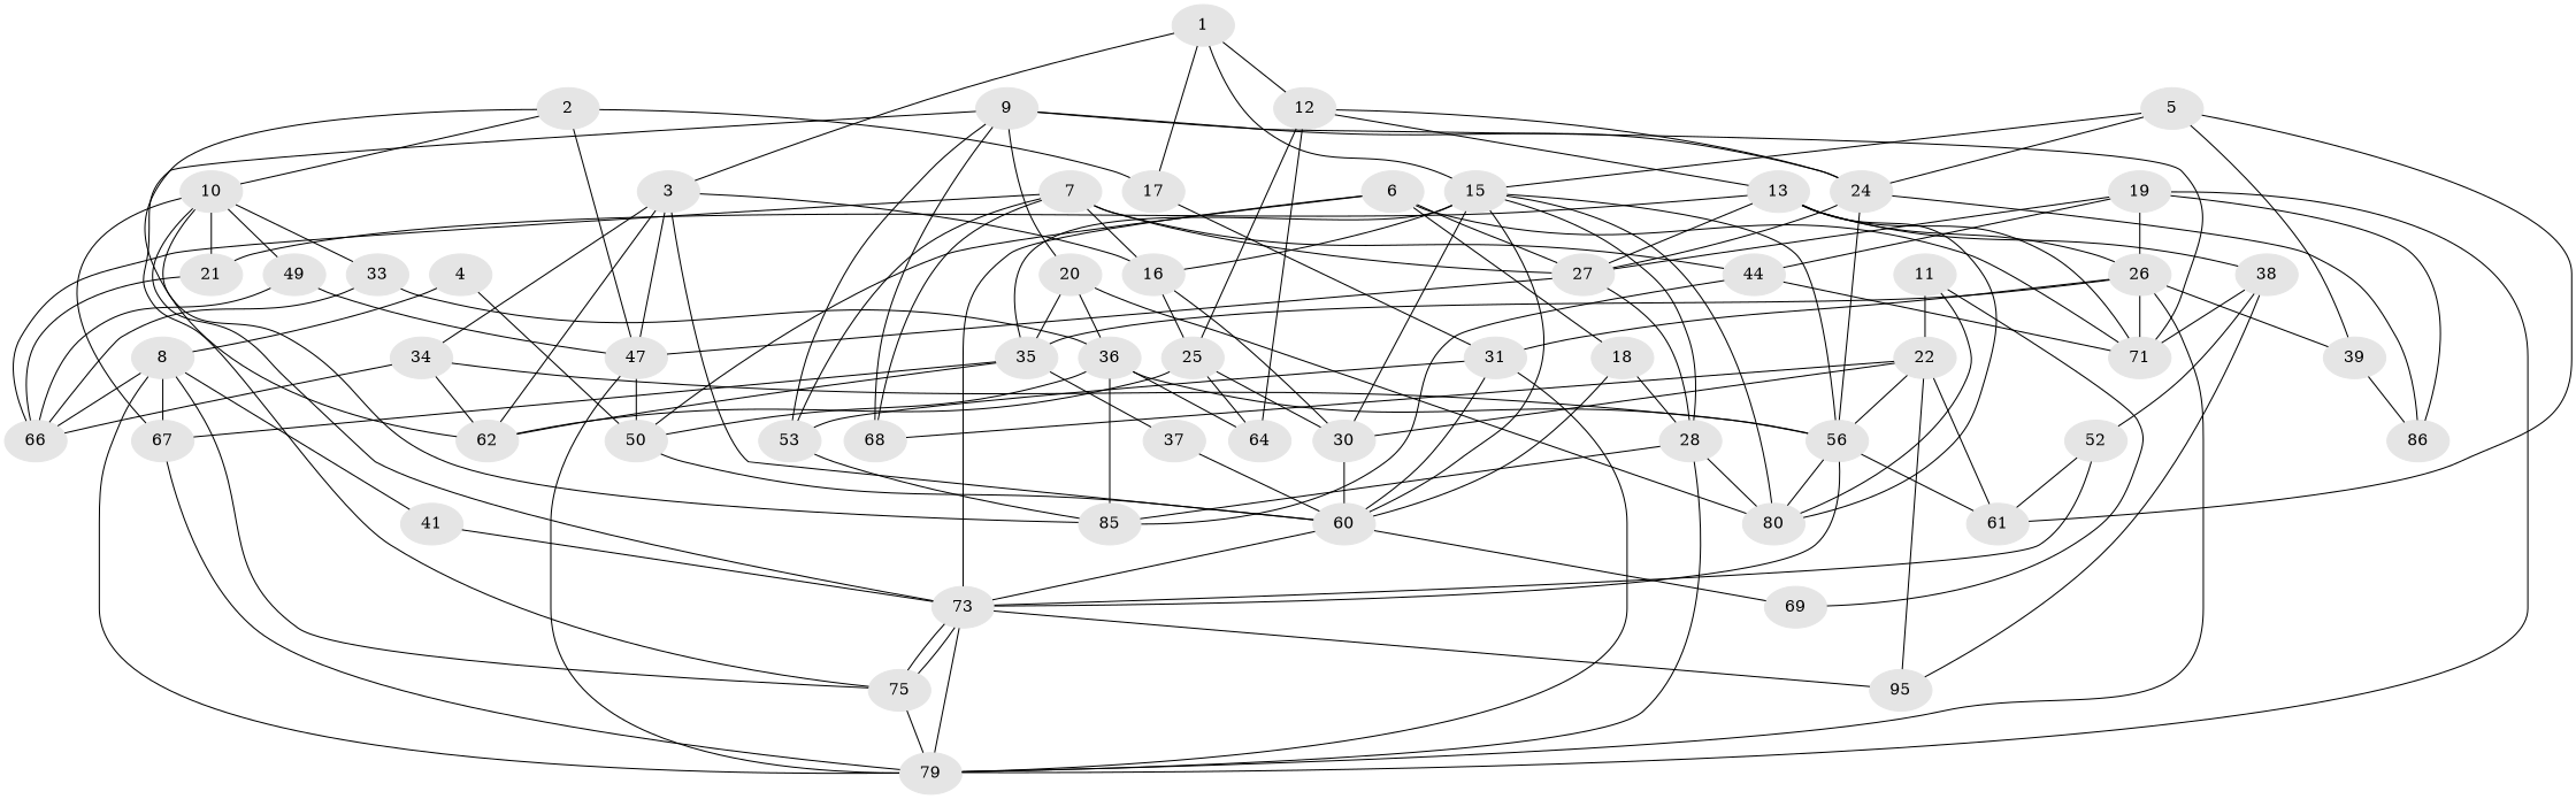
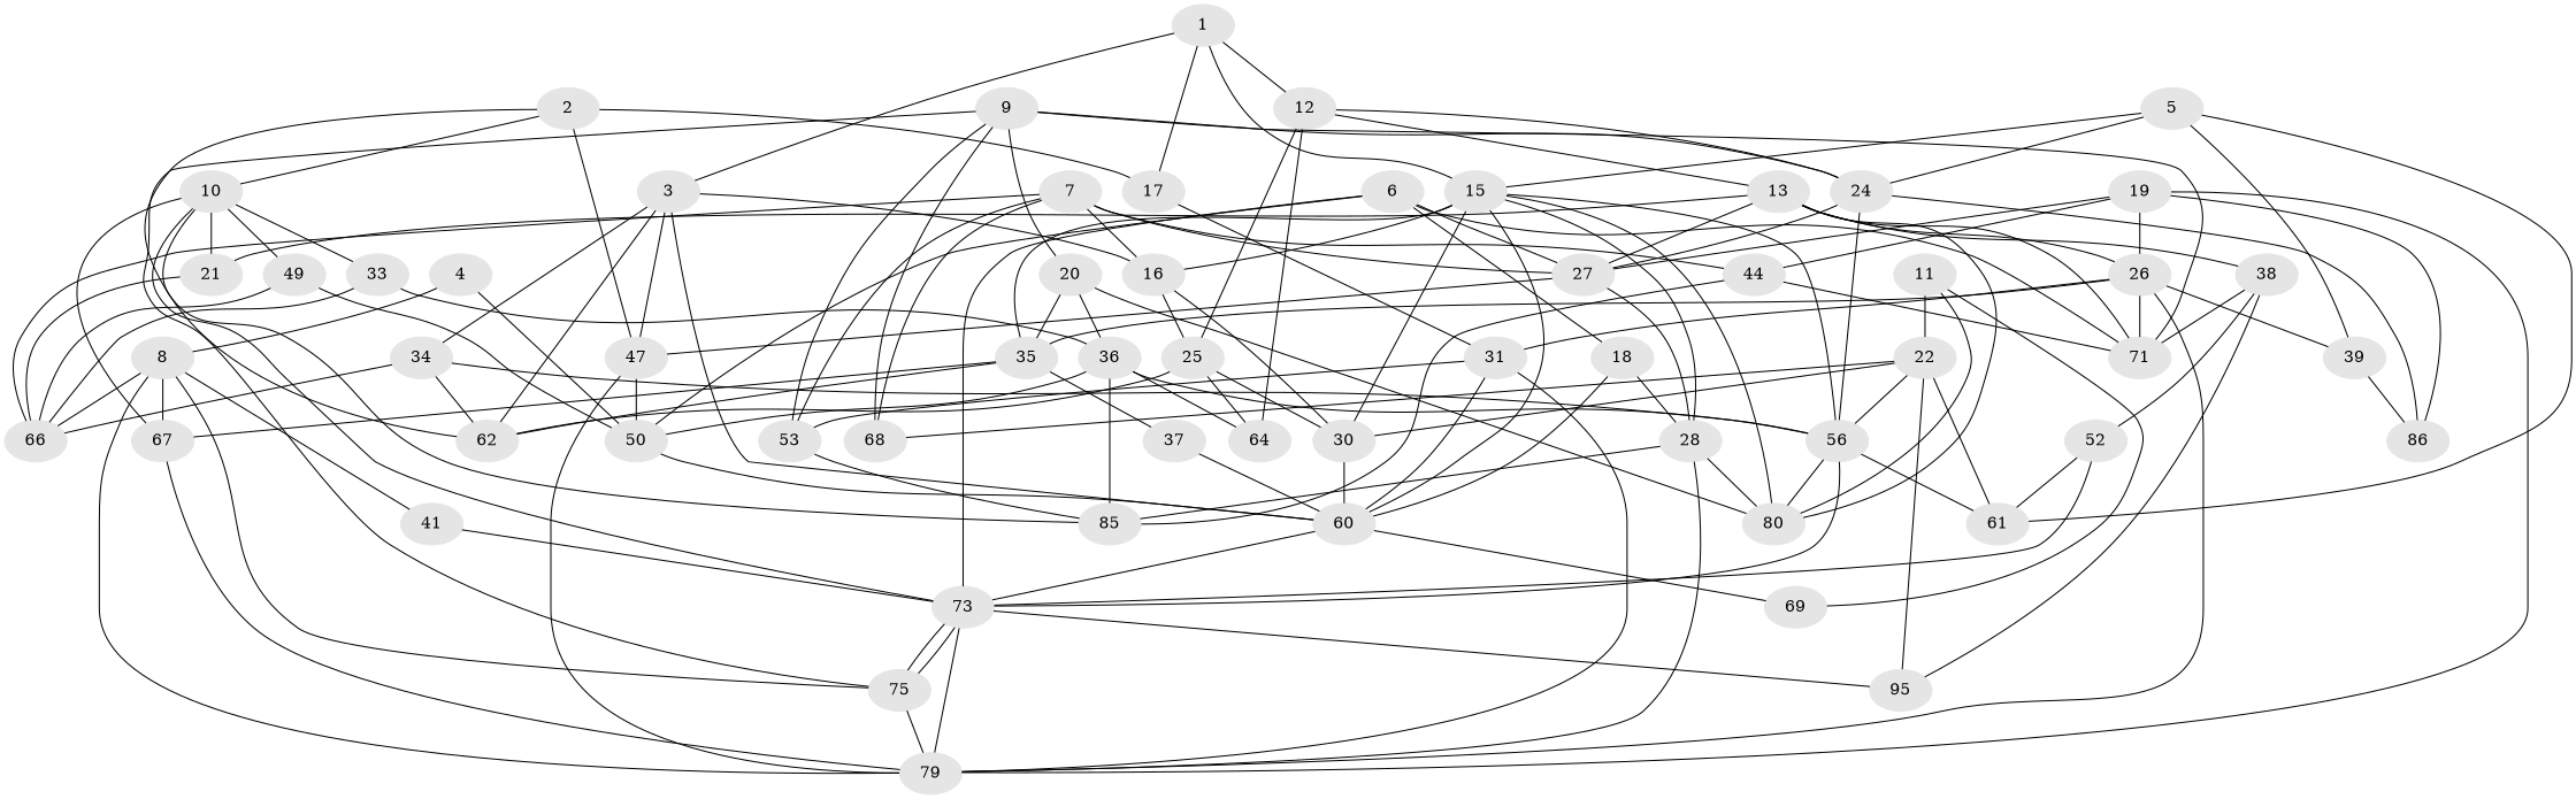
  graph {
    node [color=gray90 style=filled]
    1 [super="+46"]
    3
    12 [super="+57"]
    15 [super="+32"]
    17 [super="+54"]
    47 [super="+59"]
    62 [super="+83"]
    16 [super="+74"]
    34
    60 [super="+90"]
    24
    13 [super="+58"]
    25 [super="+93"]
    64 [super="+91"]
    80 [super="+84"]
    28 [super="+55"]
    30 [super="+70"]
    35 [super="+51"]
    56 [super="+76"]
    31
    2 [super="+40"]
    10 [super="+89"]
    73 [super="+81"]
    67 [super="+96"]
    21
    33
    49
    85 [super="+88"]
    50 [super="+78"]
    79 [super="+92"]
    66 [super="+72"]
    69
    8 [super="+65"]
    41
    75
    4
    5 [super="+23"]
    39
    61
    27 [super="+42"]
    86
    6 [super="+29"]
    18
    71 [super="+82"]
    95
    7
    44
    53 [super="+94"]
    68
    9 [super="+14"]
    20
    36 [super="+87"]
    22 [super="+77"]
    11
    26 [super="+63"]
    38 [super="+43"]
    52
    37
    19 [super="+48"]
    1 -- 3
    1 -- 12
    1 -- 15
    1 -- 17
    3 -- 47
    3 -- 62
    3 -- 16
    3 -- 34
    3 -- 60
    12 -- 24
    12 -- 13
    12 -- 25
    12 -- 64 [weight=2]
    15 -- 16
    15 -- 60
    15 -- 80
    15 -- 28
    15 -- 30
    15 -- 35 [weight=2]
    15 -- 56
    17 -- 31
    47 -- 50
    47 -- 79
    16 -- 25
    16 -- 30
    34 -- 62
    34 -- 56
    34 -- 66
    60 -- 73
    60 -- 69
    24 -- 56
    24 -- 27
    24 -- 86
    13 -- 80
    13 -- 21
    13 -- 27
    13 -- 71
    13 -- 26
    13 -- 38
    25 -- 62
    25 -- 64
    25 -- 30
    28 -- 80
    28 -- 85
    28 -- 79
    30 -- 60 [weight=2]
    35 -- 62
    35 -- 67
    35 -- 37
    56 -- 80
    56 -- 73
    56 -- 61
    31 -- 60
    31 -- 79
    31 -- 53
    2 -- 17 [weight=2]
    2 -- 47
    2 -- 62
    2 -- 10
    10 -- 73
    10 -- 67
    10 -- 21
    10 -- 33
    10 -- 49
    10 -- 85
    73 -- 79
    73 -- 75
    73 -- 75
    73 -- 95
    67 -- 79 [weight=2]
    21 -- 66
    33 -- 66
    33 -- 36
-   49 -- 47
+   49 -- 50
    49 -- 66
    50 -- 60
    8 -- 67
    8 -- 79
    8 -- 66
    8 -- 41
    8 -- 75
    41 -- 73
    75 -- 79
    4 -- 50
    4 -- 8
    5 -- 15
    5 -- 24
    5 -- 39
    5 -- 61
    39 -- 86
    27 -- 47
    27 -- 28
    6 -- 73
    6 -- 50
    6 -- 27
    6 -- 18
    6 -- 71
    18 -- 60
    18 -- 28
    7 -- 16
    7 -- 66
    7 -- 27
    7 -- 44
    7 -- 53
    7 -- 68
    44 -- 85
    44 -- 71
    53 -- 85
    9 -- 24
    9 -- 75
    9 -- 71 [weight=2]
    9 -- 53
    9 -- 68
    9 -- 20
    20 -- 80
    20 -- 35
    20 -- 36
    36 -- 64
    36 -- 56
    36 -- 85
    36 -- 50
    22 -- 30
    22 -- 56
    22 -- 61
    22 -- 95
    22 -- 68
    11 -- 80
    11 -- 69
    11 -- 22 [weight=2]
    26 -- 35
    26 -- 31
    26 -- 79
    26 -- 39
    26 -- 71
    38 -- 71
    38 -- 95
    38 -- 52
    52 -- 73
    52 -- 61
    37 -- 60
    19 -- 79
    19 -- 27
    19 -- 86
    19 -- 44
    19 -- 26
  }
